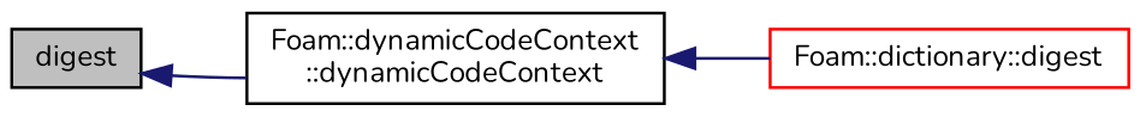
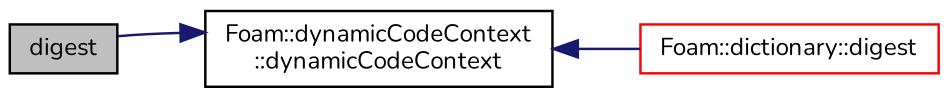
  digraph {
    fontname=Nunito
    rankdir=LR
    node [color=black fontname=Nunito fontsize=10 shape=record]
    edge [color=midnightblue dir=back fontname=Nunito fontsize=10 labelfontname=Helvetica labelfontsize=10 style=solid]
    n1 [fillcolor=grey75 fontcolor=black height=0.2 label=digest style=filled width=0.4]
    n2 [height=0.2 label="Foam::dynamicCodeContext\l::dynamicCodeContext" width=0.4]
    n3 [color=red height=0.2 label="Foam::dictionary::digest" width=0.4]
-   n1 -> n2
+   n2 -> n1
    n2 -> n3
  }
